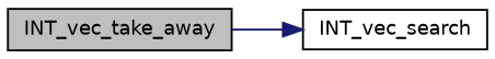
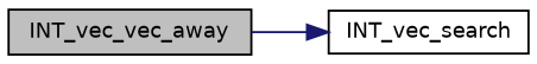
  digraph {
    rankdir=LR
    node [color=black fontname=Helvetica fontsize=10 shape=record style=filled]
-   n1 [fillcolor=grey75 fontcolor=black height=0.2 label=INT_vec_take_away width=0.4]
+   n1 [fillcolor=grey75 fontcolor=black height=0.2 label=INT_vec_vec_away width=0.4]
    n2 [fillcolor=white height=0.2 label=INT_vec_search width=0.4]
    n1 -> n2 [color=midnightblue fontname=Helvetica fontsize=10 labelfontname=Helvetica labelfontsize=10 style=solid]
  }
